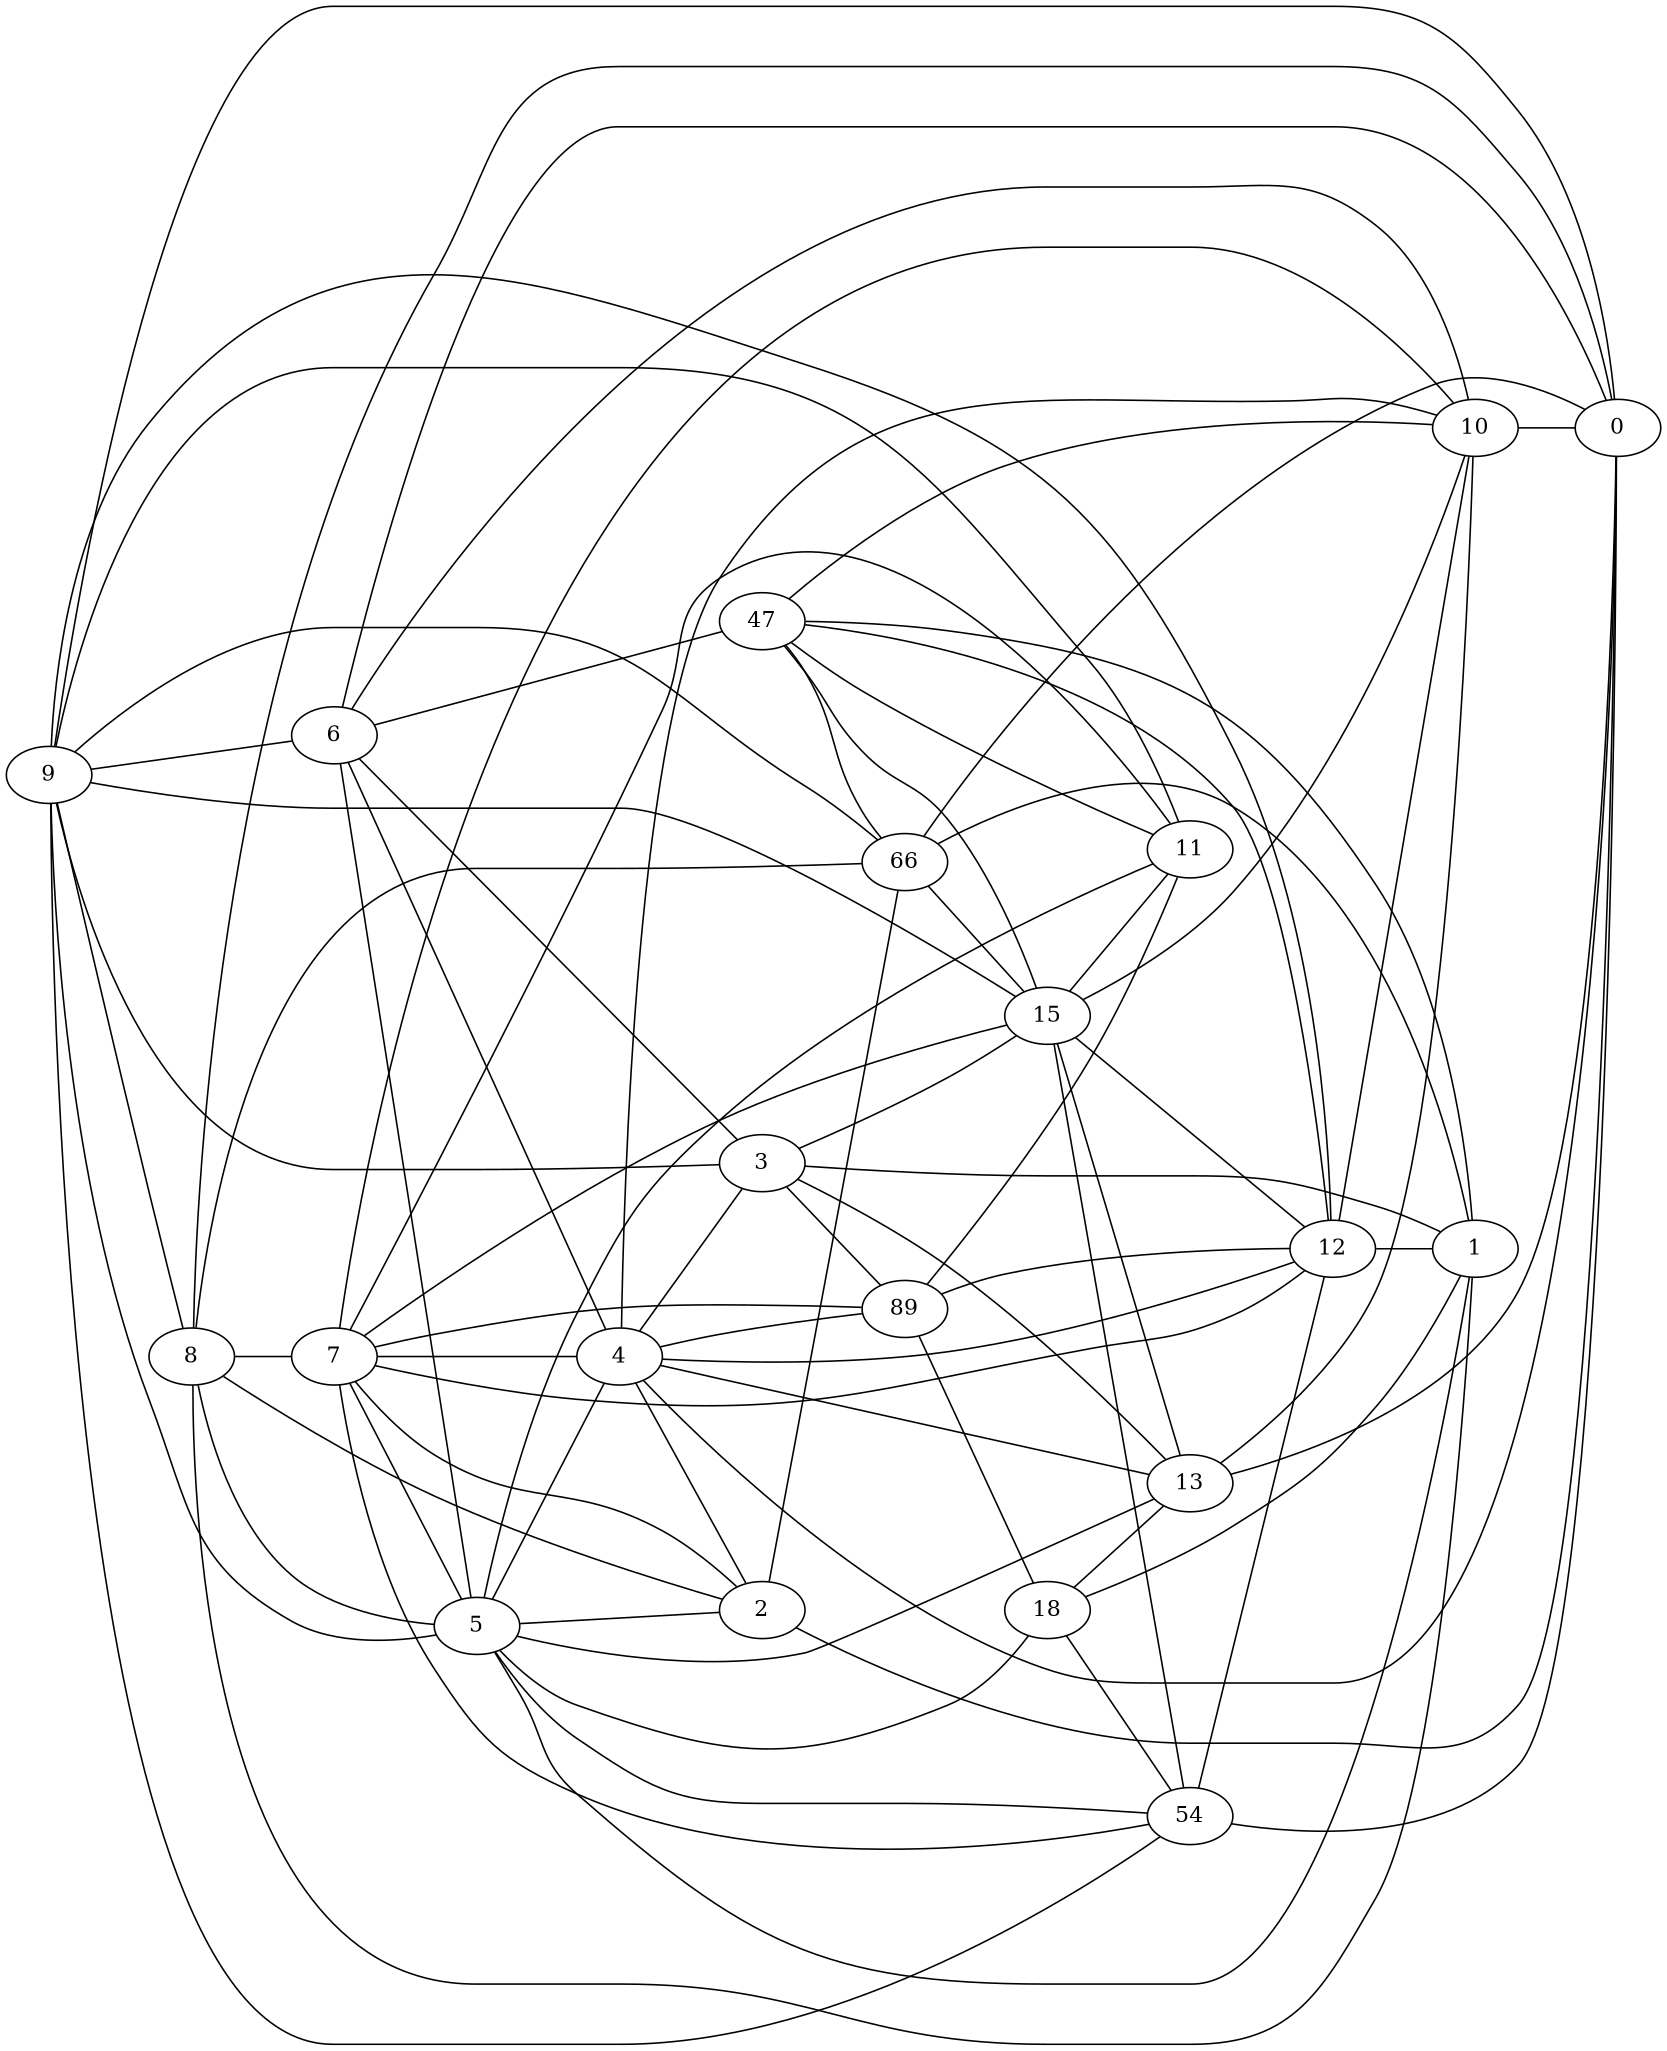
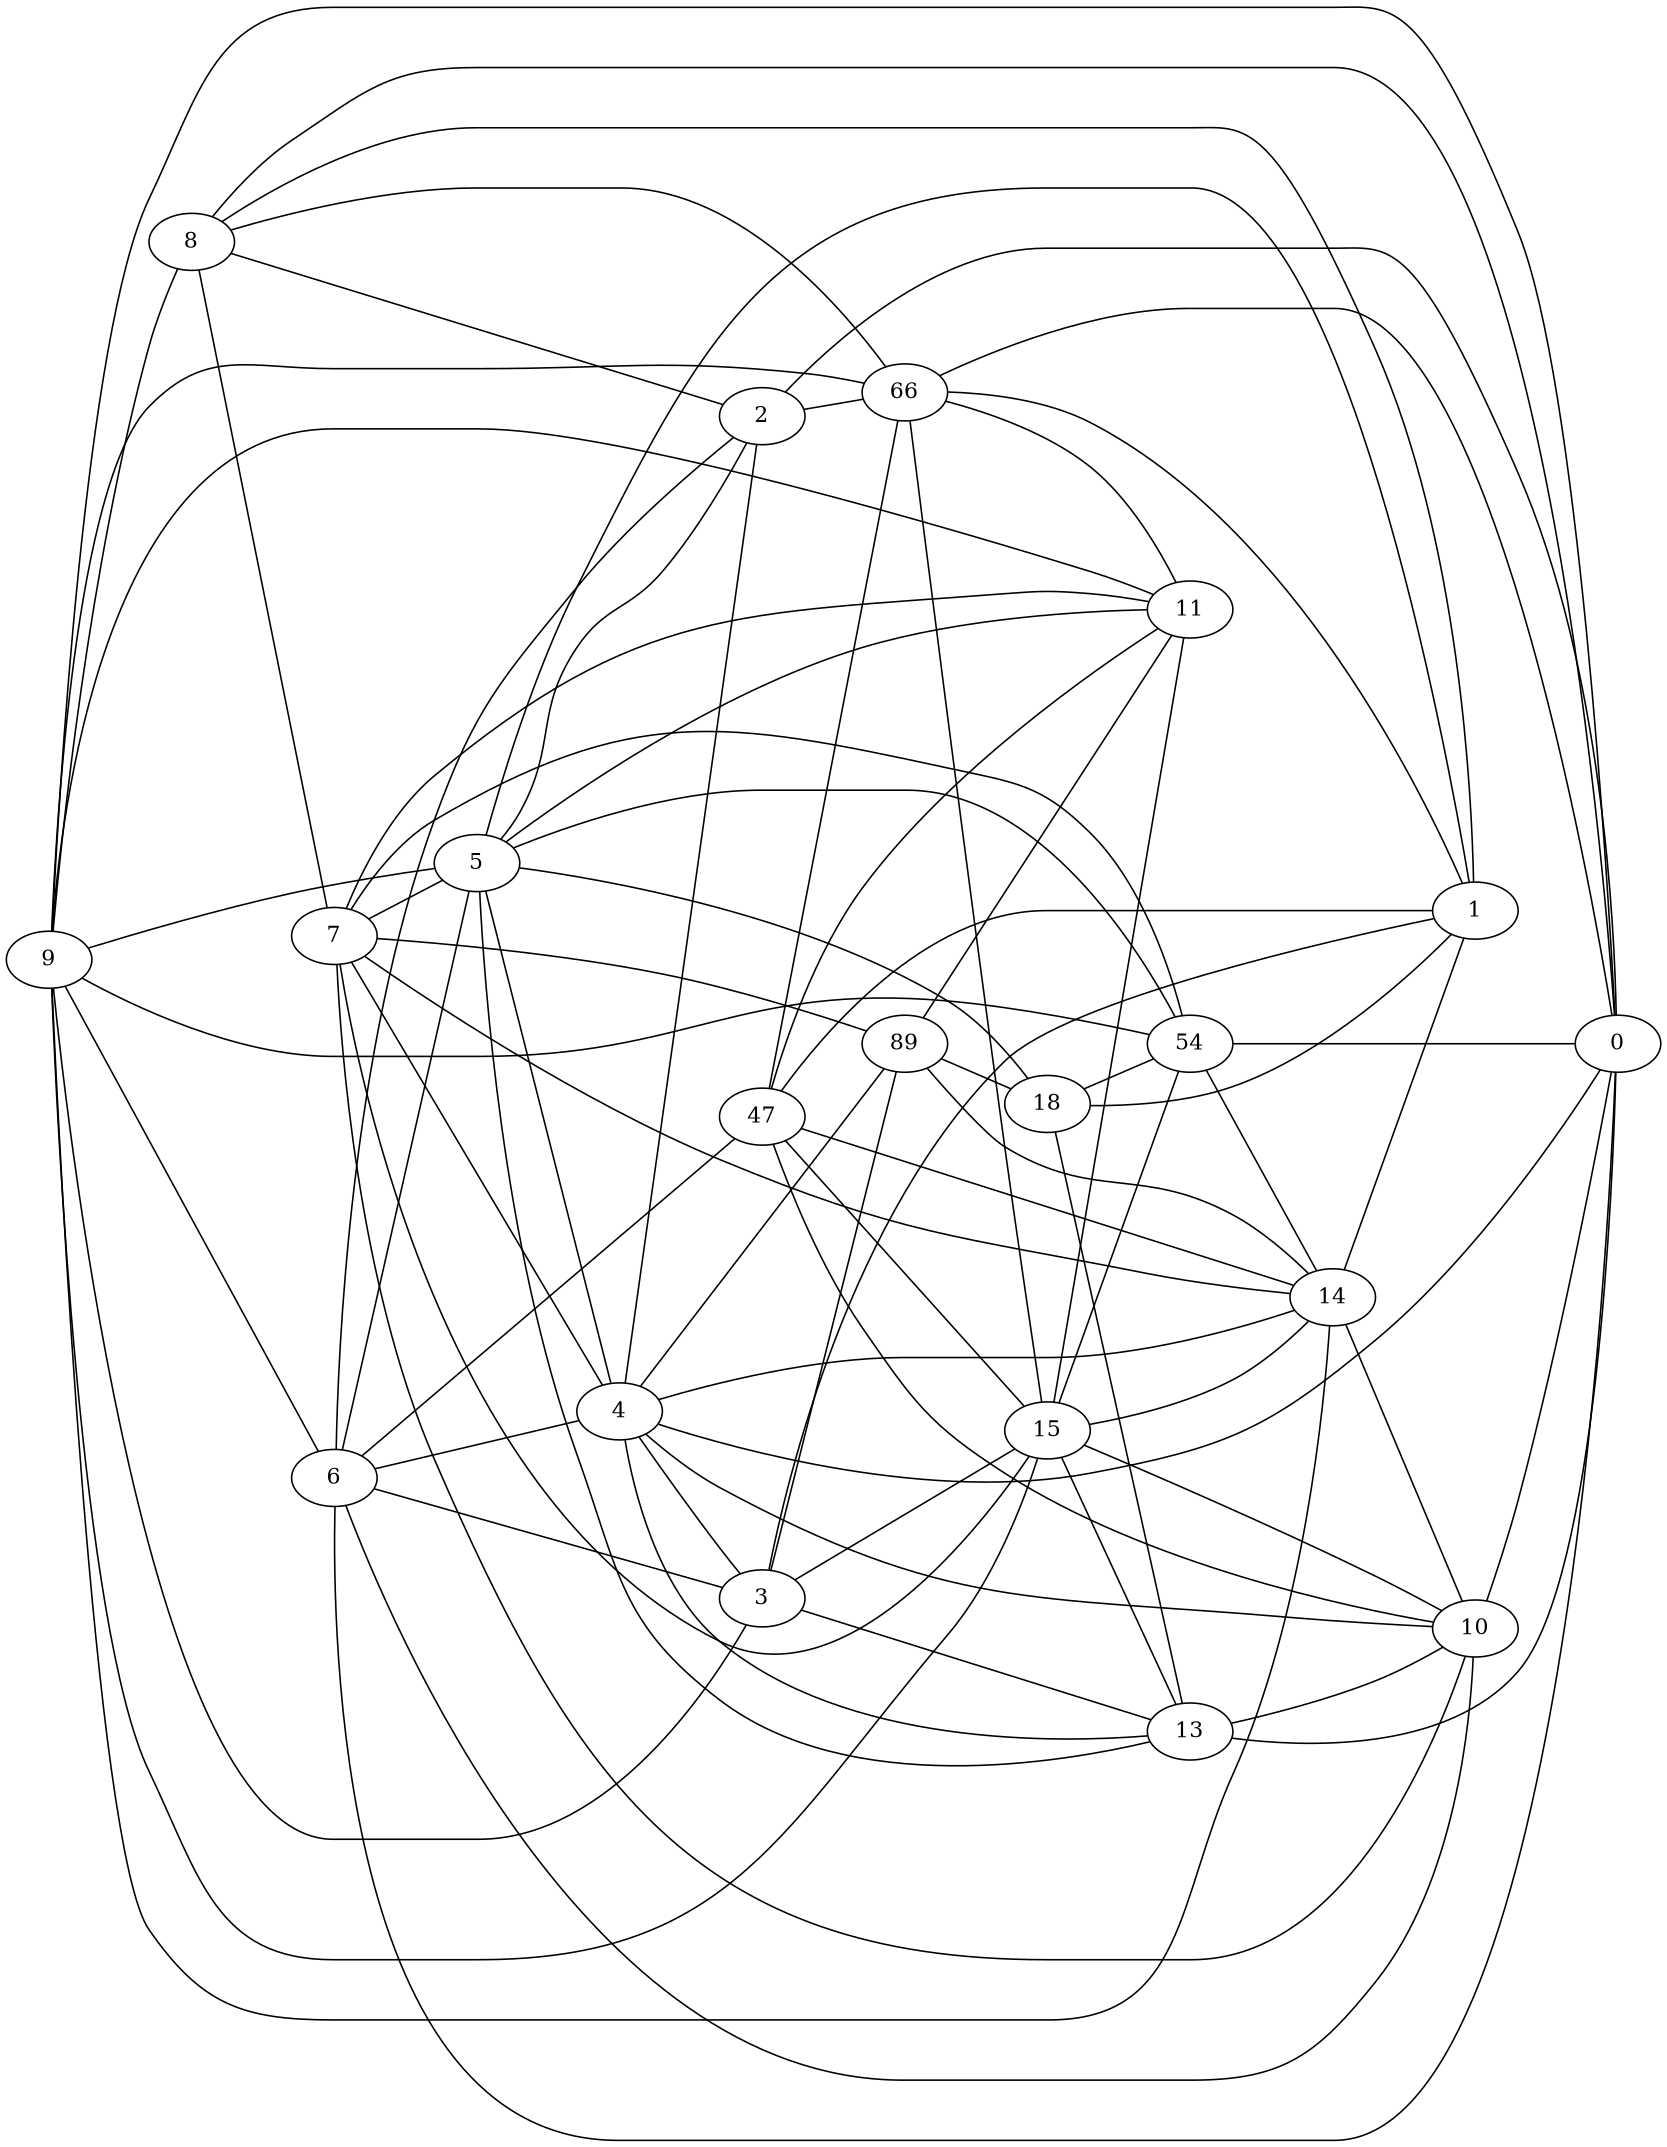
  digraph {
    rankdir=LR
    edge [color=black dir=none]
    15
    1
    13
    n4 [label=54]
-   12
+   12 [label=14]
    10
    11
    0
    18
    5
    4
    n12 [label=47]
    n13 [label=66]
    7
    n15 [label=89]
    3
    2
    6
    9
    8
    subgraph sub_1 {
      15
      1
      13
      n4
      12
      10
      11
      0
      18
      5
      4
      n12
      n13
      7
      n15
      3
      2
      6
      9
      8
    }
    15 -> 13
    15 -> n4
    15 -> 12
    15 -> 10
    15 -> 11
    13 -> 10
    13 -> 0
    n4 -> 12
    n4 -> 0
    12 -> 1
    12 -> 10
    10 -> 0
    18 -> 1
    18 -> 13
    18 -> n4
    5 -> 1
    5 -> 13
    5 -> n4
    5 -> 11
    5 -> 18
    5 -> 4
    5 -> 2
    4 -> 13
    4 -> 12
    4 -> 10
    4 -> 0
    4 -> n15
    4 -> 3
    4 -> 2
    n12 -> 15
    n12 -> 1
    n12 -> 12
    n12 -> 10
    n12 -> 11
    n12 -> n13
    n13 -> 15
    n13 -> 1
+   n13 -> 11
    n13 -> 0
    7 -> 15
    7 -> n4
    7 -> 12
    7 -> 10
    7 -> 11
    7 -> 5
    7 -> 4
    7 -> n15
    n15 -> 12
    n15 -> 11
    n15 -> 18
    3 -> 15
    3 -> 1
    3 -> 13
    3 -> n15
    2 -> 0
    2 -> n13
    6 -> 10
    6 -> 0
    6 -> 5
    6 -> 4
    6 -> n12
    6 -> 3
-   7 -> 2
+   6 -> 2
    9 -> 15
    9 -> n4
    9 -> 12
    9 -> 11
    9 -> 0
    9 -> 5
    9 -> n13
    9 -> 3
    9 -> 6
    9 -> 8
    8 -> 1
    8 -> 0
-   8 -> 5
    8 -> n13
    8 -> 7
    8 -> 2
  }
